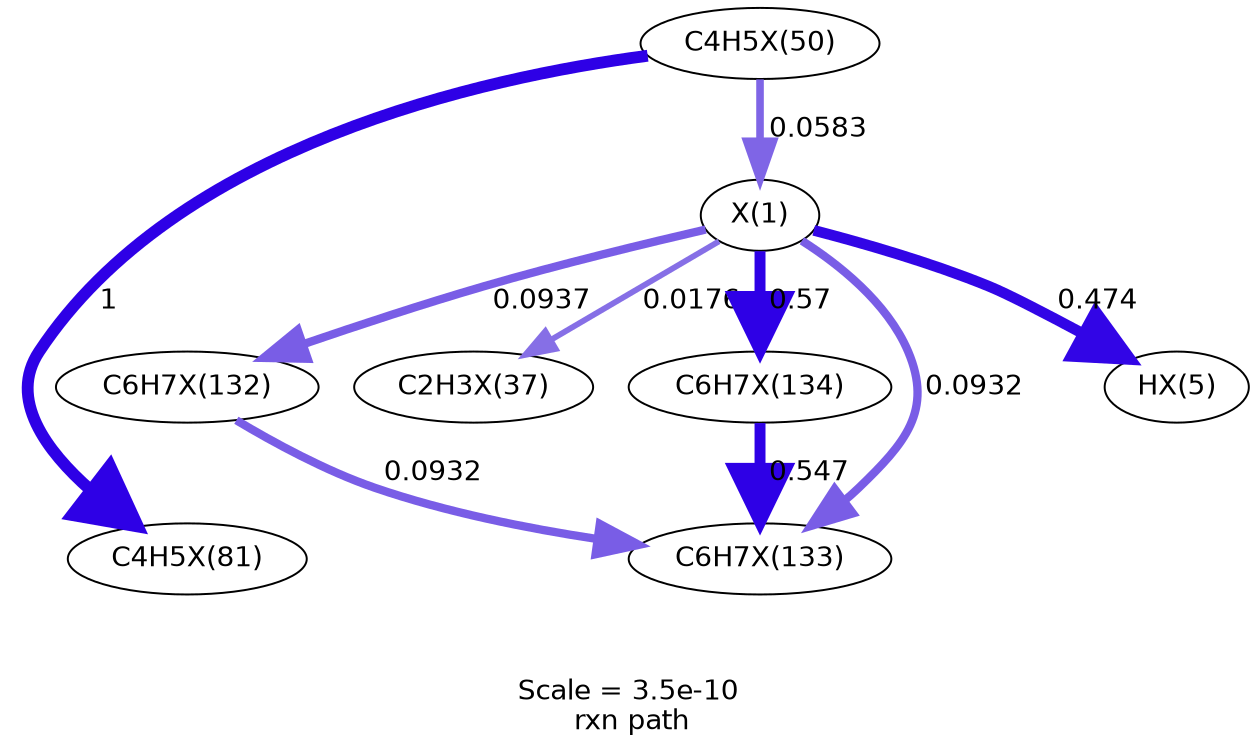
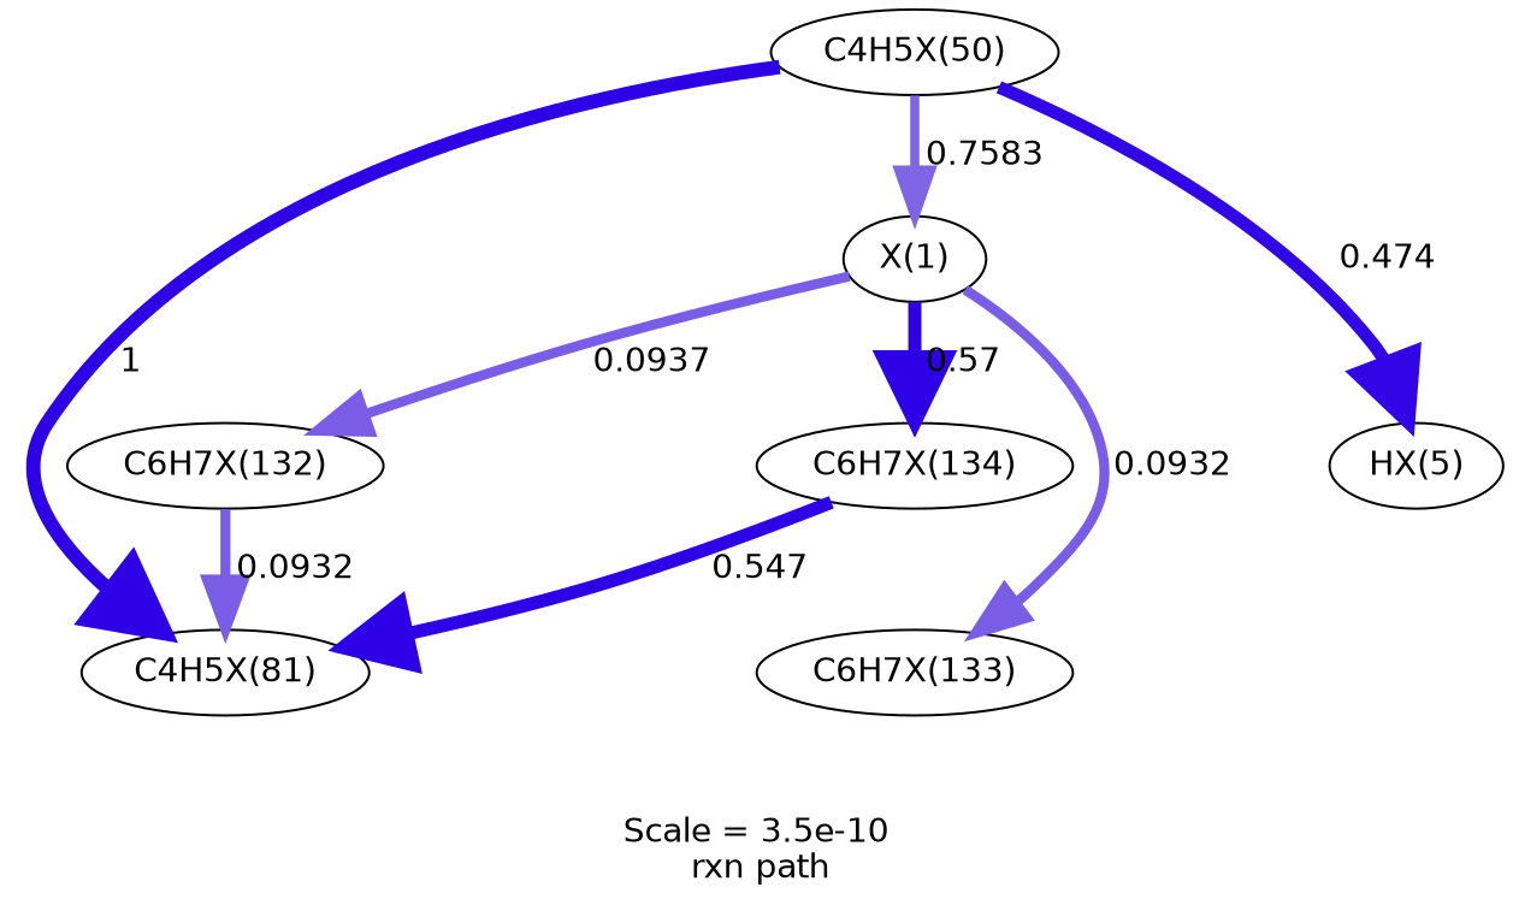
  digraph {
    fontname=Helvetica
    label="Scale = 3.5e-10\l rxn path"
    node [fontname=Helvetica]
    edge [arrowsize=2.1 color="0.7, 0.593, 0.9" fontname=Helvetica style="setlinewidth(4.21)"]
    n1 [label="X(1)"]
    n2 [label="HX(5)"]
-   n3 [label="C2H3X(37)"]
    n4 [label="C6H7X(134)"]
    n5 [label="C6H7X(133)"]
    n6 [label="C6H7X(132)"]
    n7 [label="C4H5X(81)"]
    n8 [label="C4H5X(50)"]
-   n1 -> n2 [arrowsize=2.72 color="0.7, 0.974, 0.9" label=" 0.474" style="setlinewidth(5.44)"]
-   n1 -> n3 [arrowsize=1.48 color="0.7, 0.518, 0.9" label=" 0.0176" style="setlinewidth(2.95)"]
+   n8 -> n2 [arrowsize=2.72 color="0.7, 0.974, 0.9" label=" 0.474" style="setlinewidth(5.44)"]
    n1 -> n4 [arrowsize=2.77 color="0.7, 1.05, 0.9" label=" 0.57" style="setlinewidth(5.55)"]
    n1 -> n5 [label=" 0.0932"]
    n1 -> n6 [label=" 0.0937"]
-   n4 -> n5 [arrowsize=2.77 color="0.7, 1.05, 0.9" label=" 0.547" style="setlinewidth(5.54)"]
-   n6 -> n5 [label=" 0.0932"]
-   n8 -> n1 [arrowsize=1.93 color="0.7, 0.558, 0.9" label=" 0.0583" style="setlinewidth(3.85)"]
+   n4 -> n7 [arrowsize=2.77 color="0.7, 1.05, 0.9" label=" 0.547" style="setlinewidth(5.54)"]
+   n6 -> n7 [label=" 0.0932"]
+   n8 -> n1 [arrowsize=1.93 color="0.7, 0.558, 0.9" label=" 0.7583" style="setlinewidth(3.85)"]
    n8 -> n7 [arrowsize=3 color="0.7, 1.5, 0.9" label=" 1" style="setlinewidth(6)"]
  }
